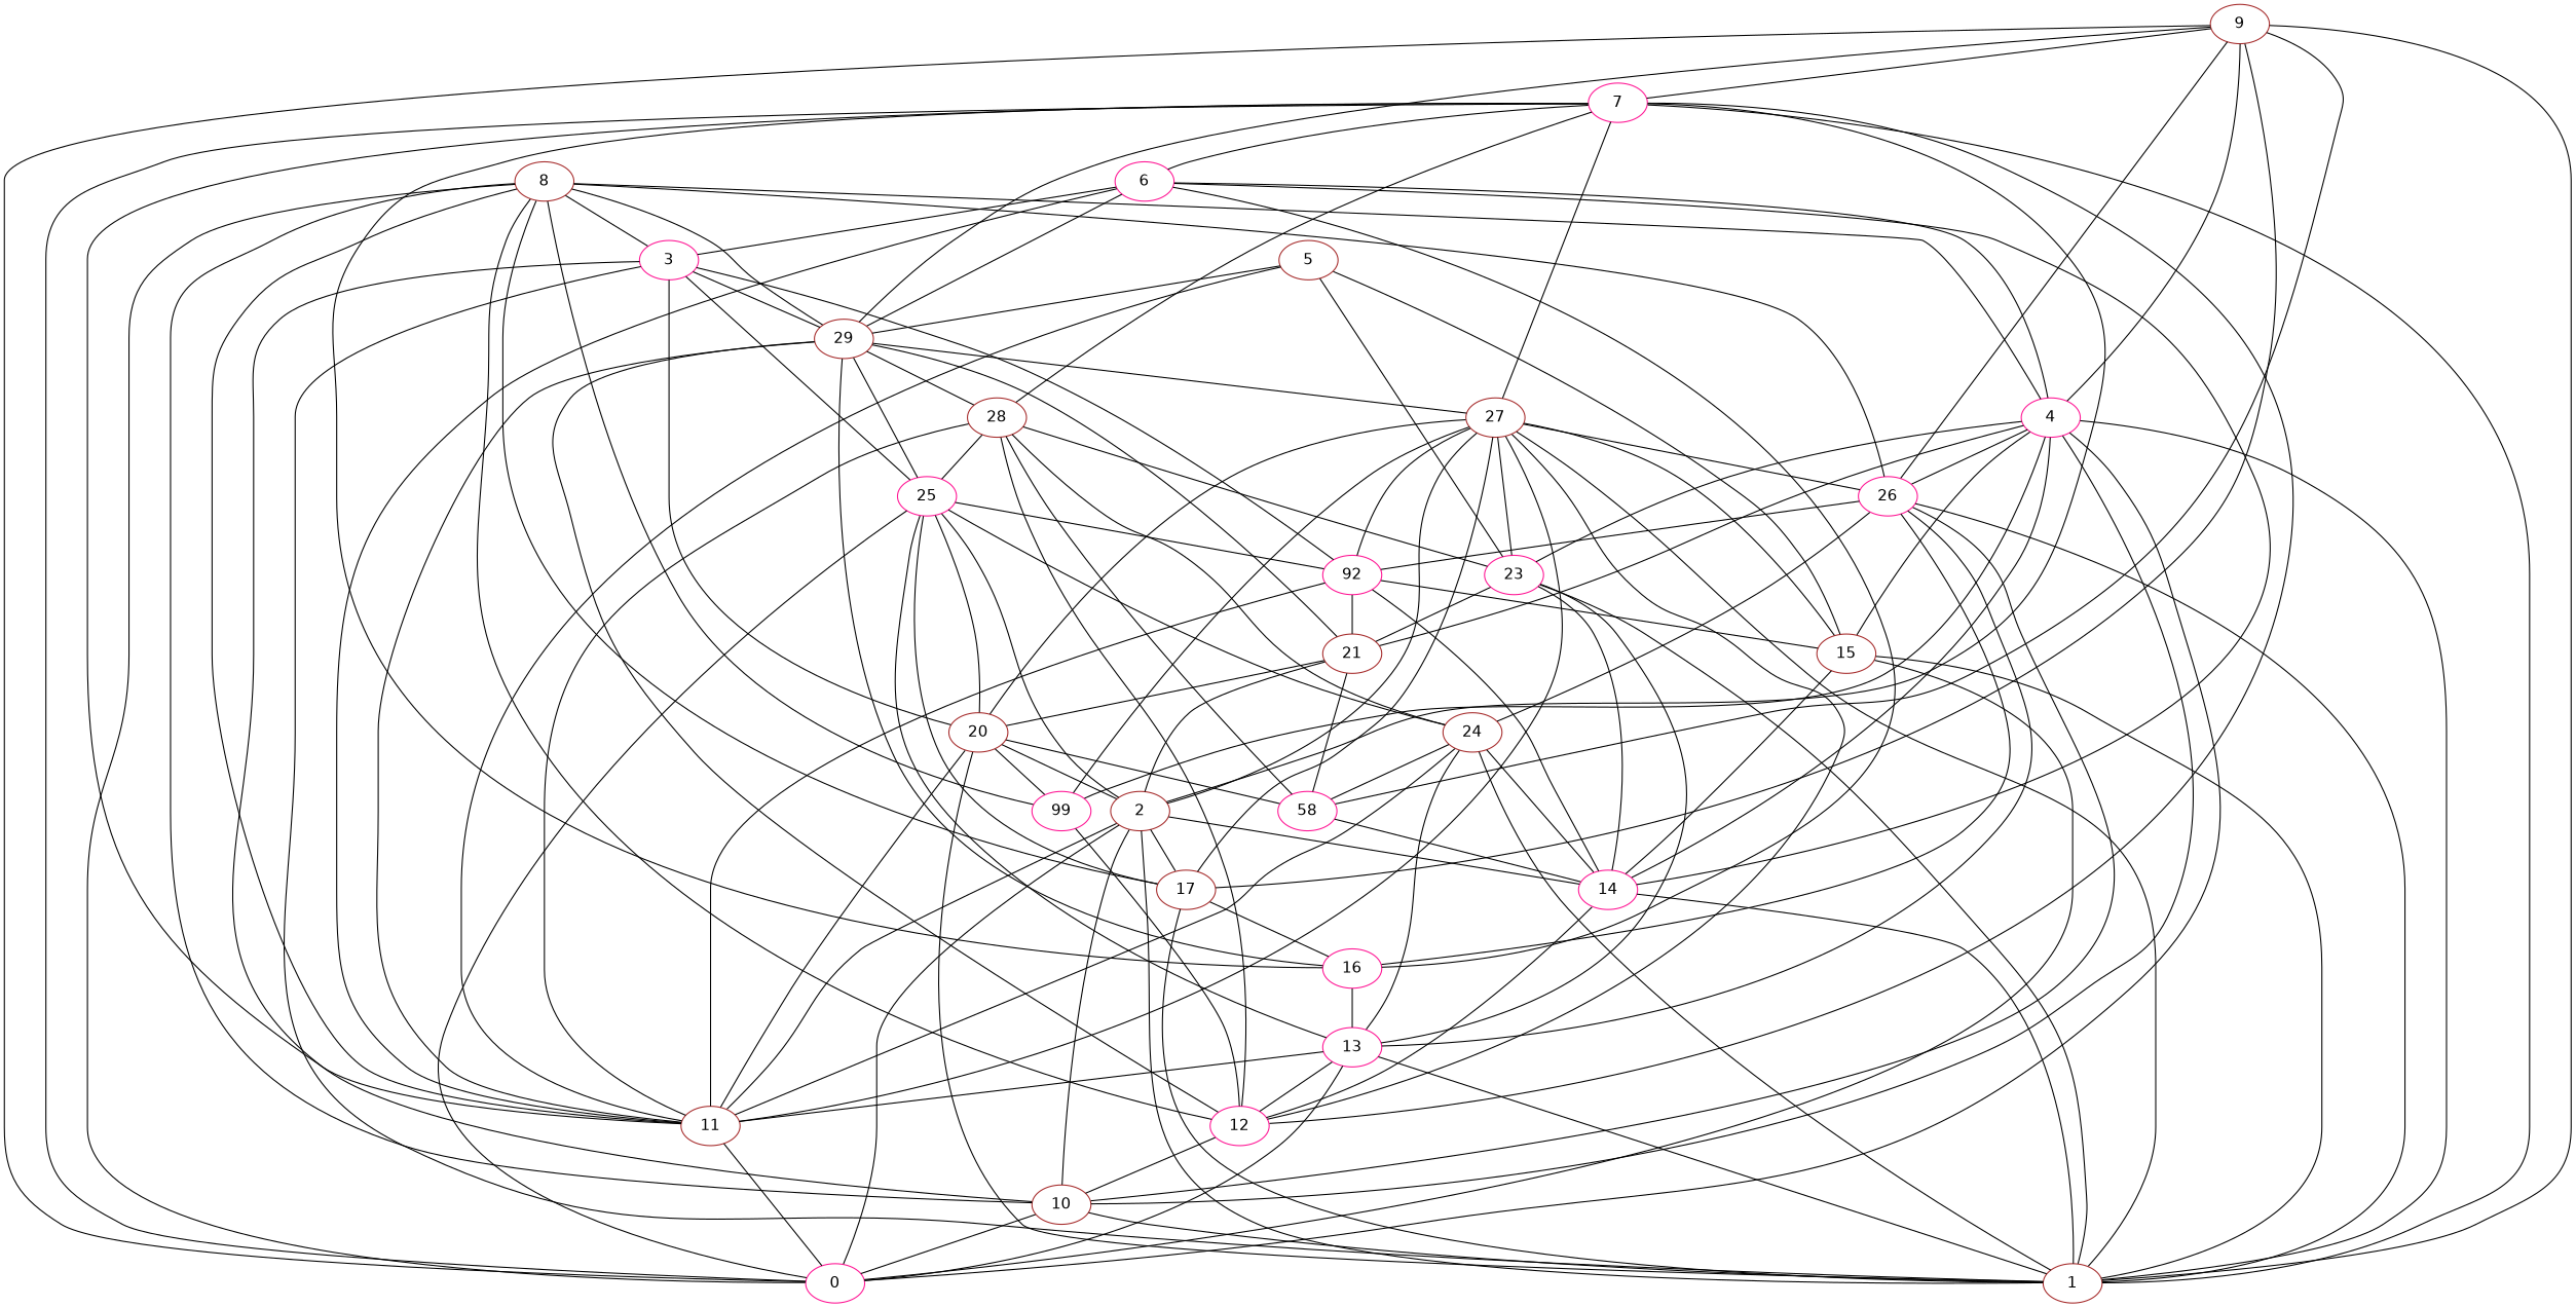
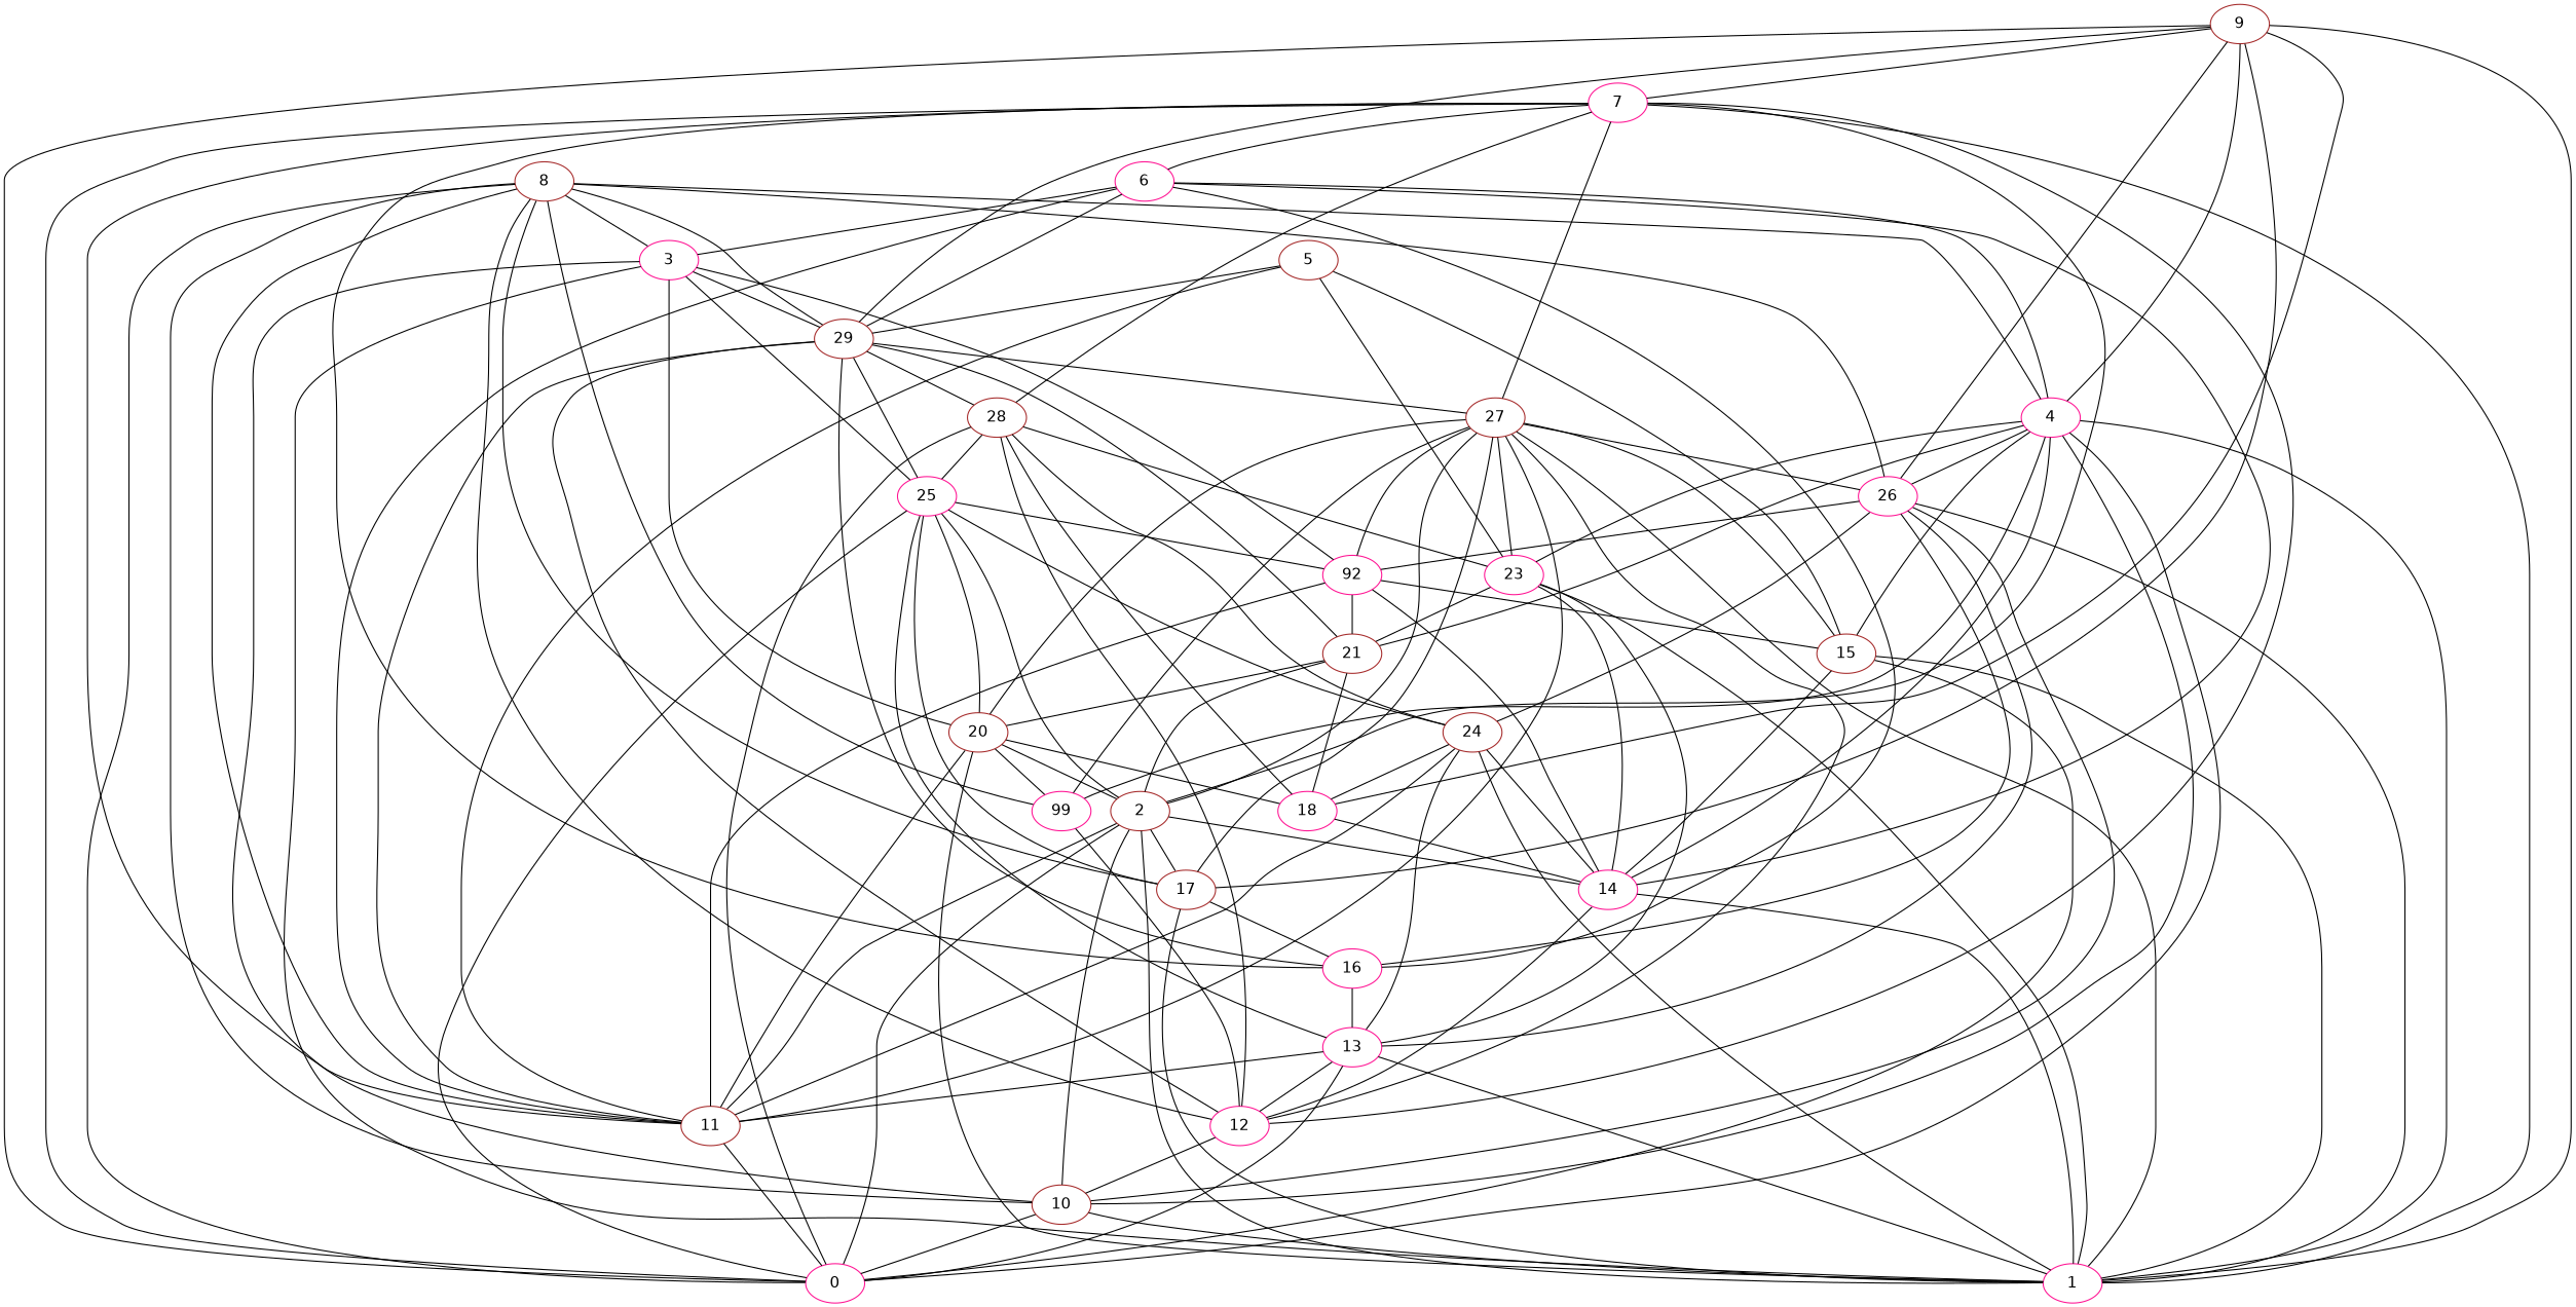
  digraph {
    fontname="DejaVu Sans"
    node [color=deeppink fontname="DejaVu Sans"]
    edge [color=black dir=none fontname="DejaVu Sans"]
    14
    12
-   1 [color=brown]
+   1
    10 [color=brown]
    26
    n6 [label=92]
    13
    16
    24 [color=brown]
    15 [color=brown]
    21 [color=brown]
    11 [color=brown]
    0
    4
    23
    n16 [label=99]
    20 [color=brown]
-   18 [label=58]
+   18
    2 [color=brown]
    29 [color=brown]
    28 [color=brown]
    27 [color=brown]
    25
    17 [color=brown]
    8 [color=brown]
    3
    9 [color=brown]
    7
    6
    5 [color=brown]
    subgraph sub_1 {
      14
      12
      1
      10
      26
      n6
      13
      16
      24
      15
      21
      11
      0
      4
      23
      n16
      20
      18
      2
      29
      28
      27
      25
      17
      8
      3
      9
      7
      6
      5
    }
    14 -> 12
    14 -> 1
    12 -> 10
    10 -> 1
    10 -> 0
    26 -> 1
    26 -> 10
    26 -> n6
    26 -> 13
    26 -> 16
    26 -> 24
    n6 -> 14
    n6 -> 15
    n6 -> 21
    n6 -> 11
    13 -> 12
    13 -> 1
    13 -> 11
    13 -> 0
    16 -> 13
    24 -> 14
    24 -> 1
    24 -> 13
    24 -> 11
    24 -> 18
    15 -> 14
    15 -> 1
    15 -> 0
    21 -> 20
    21 -> 18
    21 -> 2
    11 -> 0
    4 -> 14
    4 -> 1
    4 -> 10
    4 -> 26
    4 -> 15
    4 -> 21
    4 -> 0
    4 -> 23
    4 -> n16
    23 -> 14
    23 -> 1
    23 -> 13
    23 -> 21
    n16 -> 12
    20 -> 1
    20 -> 11
    20 -> n16
    20 -> 18
    20 -> 2
    18 -> 14
    2 -> 14
    2 -> 1
    2 -> 10
    2 -> 11
    2 -> 0
    2 -> 17
    29 -> 12
    29 -> 16
    29 -> 21
    29 -> 11
    29 -> 28
    29 -> 27
    29 -> 25
    28 -> 12
    28 -> 24
-   28 -> 11
+   28 -> 0
    28 -> 23
    28 -> 18
    28 -> 25
    27 -> 12
    27 -> 1
    27 -> 26
    27 -> n6
    27 -> 15
    27 -> 11
    27 -> 23
    27 -> n16
    27 -> 20
    27 -> 2
    27 -> 17
    25 -> n6
    25 -> 13
    25 -> 24
    25 -> 0
    25 -> 20
    25 -> 2
    25 -> 17
    17 -> 1
    17 -> 16
    8 -> 12
    8 -> 10
    8 -> 26
    8 -> 11
    8 -> 0
    8 -> 4
    8 -> n16
    8 -> 29
    8 -> 17
    8 -> 3
    3 -> 1
    3 -> 10
    3 -> n6
    3 -> 20
    3 -> 29
    3 -> 25
    9 -> 1
    9 -> 26
    9 -> 0
    9 -> 4
    9 -> 18
    9 -> 29
    9 -> 17
    9 -> 7
    7 -> 12
    7 -> 1
    7 -> 16
    7 -> 11
    7 -> 0
    7 -> 2
    7 -> 28
    7 -> 27
    7 -> 6
    6 -> 14
    6 -> 16
    6 -> 11
    6 -> 4
    6 -> 29
    6 -> 3
    5 -> 15
    5 -> 11
    5 -> 23
    5 -> 29
  }
